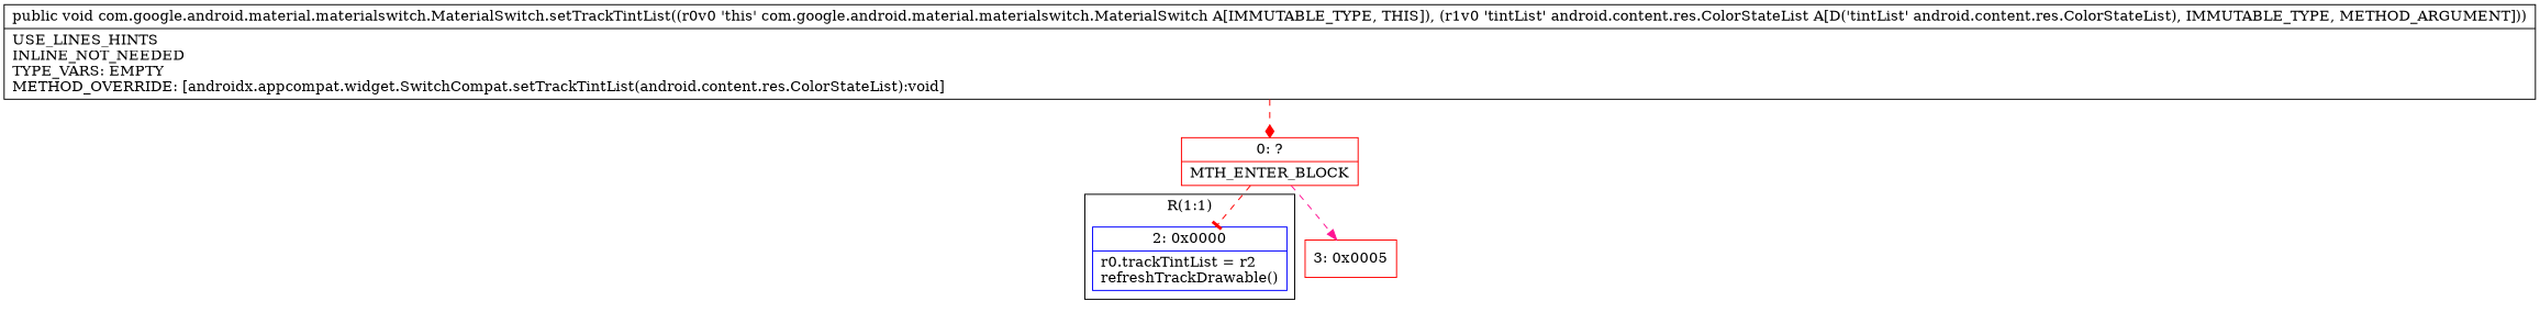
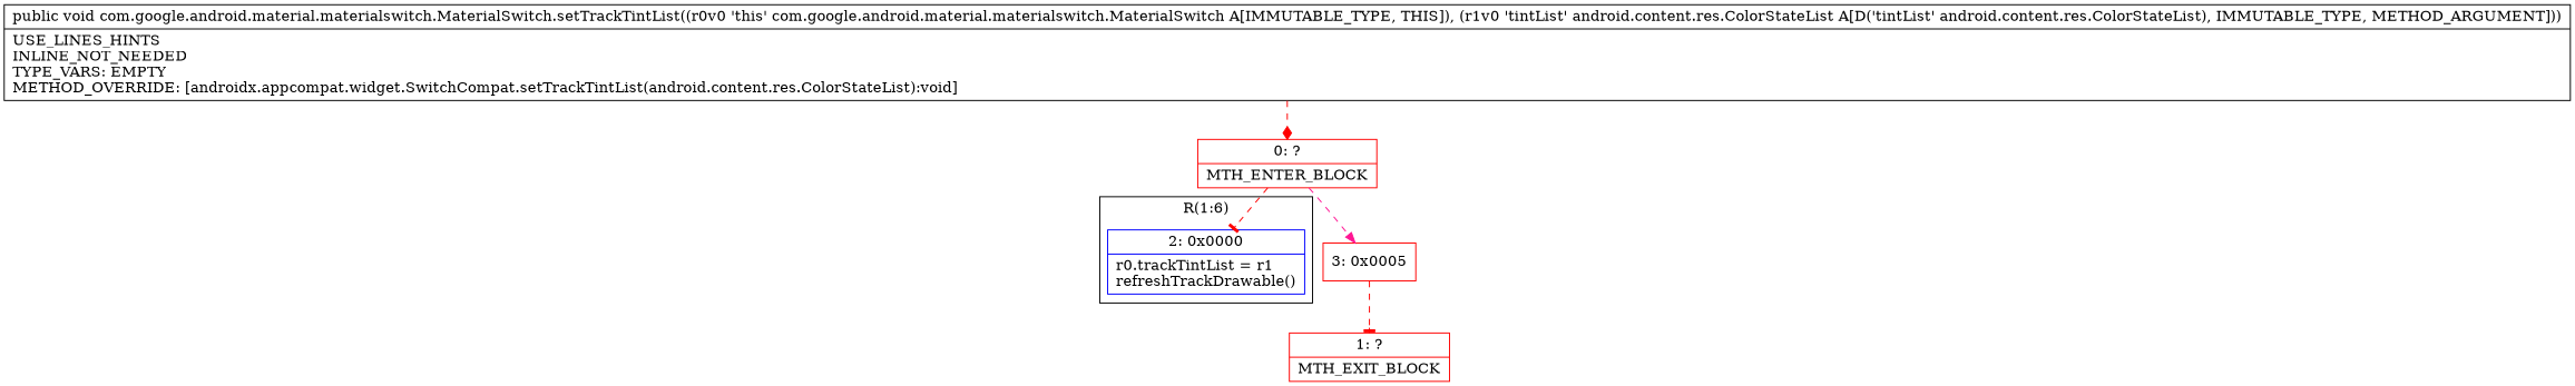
  digraph {
    node [color=red shape=record]
    edge [arrowhead=tee color=red style=dashed]
-   n1 [color=blue label="{2\:\ 0x0000|r0.trackTintList = r2\lrefreshTrackDrawable()\l}"]
+   n1 [color=blue label="{2\:\ 0x0000|r0.trackTintList = r1\lrefreshTrackDrawable()\l}"]
    n2 [label="{3\:\ 0x0005}"]
+   n3 [label="{1\:\ ?|MTH_EXIT_BLOCK\l}"]
    n4 [label="{0\:\ ?|MTH_ENTER_BLOCK\l}"]
    n5 [label="{public void com.google.android.material.materialswitch.MaterialSwitch.setTrackTintList((r0v0 'this' com.google.android.material.materialswitch.MaterialSwitch A[IMMUTABLE_TYPE, THIS]), (r1v0 'tintList' android.content.res.ColorStateList A[D('tintList' android.content.res.ColorStateList), IMMUTABLE_TYPE, METHOD_ARGUMENT]))  | USE_LINES_HINTS\lINLINE_NOT_NEEDED\lTYPE_VARS: EMPTY\lMETHOD_OVERRIDE: [androidx.appcompat.widget.SwitchCompat.setTrackTintList(android.content.res.ColorStateList):void]\l}" color=""]
    subgraph cluster_1 {
-     label="R(1:1)"
+     label="R(1:6)"
      n1
    }
+   n2 -> n3
    n4 -> n1
    n4 -> n2 [arrowhead=normal color=deeppink]
    n5 -> n4 [arrowhead=diamond]
  }
